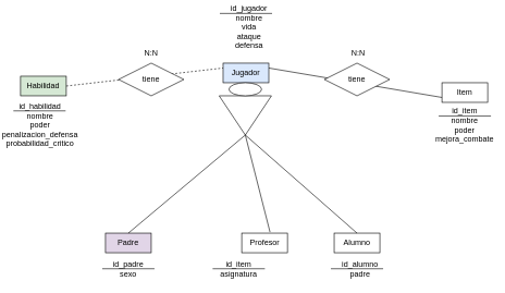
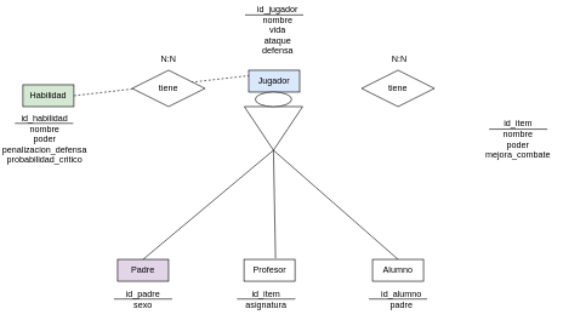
  <mxCell id="0" />
  <mxCell id="1" parent="0" />
  <mxCell id="2" value="Jugador" style="rounded=0;whiteSpace=wrap;html=1;fillColor=#dae8fc;" parent="1" vertex="1"><mxGeometry x="341" y="96" width="70" height="30" as="geometry" /></mxCell>
- <mxCell id="3" value="Item" style="rounded=0;whiteSpace=wrap;html=1;" parent="1" vertex="1"><mxGeometry x="676" y="126" width="70" height="30" as="geometry" /></mxCell>
  <mxCell id="4" value="Habilidad" style="rounded=0;whiteSpace=wrap;html=1;fillColor=#d5e8d4;" parent="1" vertex="1"><mxGeometry x="31" y="116" width="70" height="30" as="geometry" /></mxCell>
  <mxCell id="5" value="Alumno" style="rounded=0;whiteSpace=wrap;html=1;" parent="1" vertex="1"><mxGeometry x="511" y="356" width="70" height="30" as="geometry" /></mxCell>
- <mxCell id="6" value="Profesor" style="rounded=0;whiteSpace=wrap;html=1;" parent="1" vertex="1"><mxGeometry x="369.5" y="356" width="70" height="30" as="geometry" /></mxCell>
+ <mxCell id="6" value="Profesor" style="rounded=0;whiteSpace=wrap;html=1;" parent="1" vertex="1"><mxGeometry x="334.5" y="356" width="70" height="30" as="geometry" /></mxCell>
  <mxCell id="7" value="Padre" style="rounded=0;whiteSpace=wrap;html=1;fillColor=#e1d5e7;" parent="1" vertex="1"><mxGeometry x="161" y="356" width="70" height="30" as="geometry" /></mxCell>
  <mxCell id="8" value="id_item&lt;br&gt;nombre&lt;br&gt;poder&lt;br&gt;mejora_combate" style="text;html=1;strokeColor=none;fillColor=none;align=center;verticalAlign=middle;whiteSpace=wrap;rounded=0;" vertex="1" parent="1"><mxGeometry x="681" y="176" width="60" height="30" as="geometry" /></mxCell>
  <mxCell id="9" value="id_habilidad&lt;br&gt;nombre&lt;br&gt;poder&lt;br&gt;penalizacion_defensa&lt;br&gt;probabilidad_critico" style="text;html=1;strokeColor=none;fillColor=none;align=center;verticalAlign=middle;whiteSpace=wrap;rounded=0;" vertex="1" parent="1"><mxGeometry x="31" y="176" width="60" height="30" as="geometry" /></mxCell>
  <mxCell id="10" value="id_jugador&lt;br&gt;nombre&lt;br&gt;vida&lt;br&gt;ataque&lt;br&gt;defensa" style="text;html=1;strokeColor=none;fillColor=none;align=center;verticalAlign=middle;whiteSpace=wrap;rounded=0;" vertex="1" parent="1"><mxGeometry x="351" y="26" width="60" height="30" as="geometry" /></mxCell>
  <mxCell id="11" value="id_padre&lt;br&gt;sexo" style="text;html=1;strokeColor=none;fillColor=none;align=center;verticalAlign=middle;whiteSpace=wrap;rounded=0;" vertex="1" parent="1"><mxGeometry x="166" y="396" width="60" height="30" as="geometry" /></mxCell>
  <mxCell id="12" value="id_item&lt;br&gt;asignatura" style="text;html=1;strokeColor=none;fillColor=none;align=center;verticalAlign=middle;whiteSpace=wrap;rounded=0;" vertex="1" parent="1"><mxGeometry x="334.5" y="396" width="60" height="30" as="geometry" /></mxCell>
  <mxCell id="13" value="id_alumno&lt;br&gt;padre" style="text;html=1;strokeColor=none;fillColor=none;align=center;verticalAlign=middle;whiteSpace=wrap;rounded=0;" vertex="1" parent="1"><mxGeometry x="521" y="396" width="60" height="30" as="geometry" /></mxCell>
- <mxCell id="14" value="" style="endArrow=none;html=1;rounded=0;entryX=0;entryY=0.75;entryDx=0;entryDy=0;exitX=1;exitY=0.25;exitDx=0;exitDy=0;" edge="1" parent="1" source="2" target="3"><mxGeometry width="50" height="50" relative="1" as="geometry"><mxPoint x="381" y="326" as="sourcePoint" /><mxPoint x="431" y="276" as="targetPoint" /></mxGeometry></mxCell>
  <mxCell id="15" value="" style="endArrow=none;html=1;rounded=0;entryX=0;entryY=0.25;entryDx=0;entryDy=0;exitX=1;exitY=0.5;exitDx=0;exitDy=0;dashed=1;" edge="1" parent="1" source="4" target="2"><mxGeometry width="50" height="50" relative="1" as="geometry"><mxPoint x="251" y="216" as="sourcePoint" /><mxPoint x="301" y="166" as="targetPoint" /></mxGeometry></mxCell>
  <mxCell id="16" value="" style="triangle;whiteSpace=wrap;html=1;rotation=90;" vertex="1" parent="1"><mxGeometry x="345" y="136" width="60" height="80" as="geometry" /></mxCell>
  <mxCell id="17" value="" style="ellipse;whiteSpace=wrap;html=1;" vertex="1" parent="1"><mxGeometry x="350" y="126" width="50" height="20" as="geometry" /></mxCell>
  <mxCell id="18" value="" style="endArrow=none;html=1;rounded=0;entryX=1;entryY=0.5;entryDx=0;entryDy=0;exitX=0.619;exitY=-0.053;exitDx=0;exitDy=0;exitPerimeter=0;" edge="1" parent="1" source="6" target="16"><mxGeometry width="50" height="50" relative="1" as="geometry"><mxPoint x="381" y="326" as="sourcePoint" /><mxPoint x="431" y="276" as="targetPoint" /></mxGeometry></mxCell>
  <mxCell id="19" value="" style="endArrow=none;html=1;rounded=0;exitX=1;exitY=0.5;exitDx=0;exitDy=0;entryX=0.5;entryY=0;entryDx=0;entryDy=0;" edge="1" parent="1" source="16" target="7"><mxGeometry width="50" height="50" relative="1" as="geometry"><mxPoint x="321" y="306" as="sourcePoint" /><mxPoint x="201" y="246" as="targetPoint" /></mxGeometry></mxCell>
  <mxCell id="20" value="" style="endArrow=none;html=1;rounded=0;exitX=0.5;exitY=0;exitDx=0;exitDy=0;entryX=1;entryY=0.5;entryDx=0;entryDy=0;" edge="1" parent="1" source="5" target="16"><mxGeometry width="50" height="50" relative="1" as="geometry"><mxPoint x="381" y="326" as="sourcePoint" /><mxPoint x="431" y="276" as="targetPoint" /></mxGeometry></mxCell>
  <mxCell id="21" value="" style="rhombus;whiteSpace=wrap;html=1;" vertex="1" parent="1"><mxGeometry x="496" y="96" width="100" height="50" as="geometry" /></mxCell>
  <mxCell id="22" value="" style="rhombus;whiteSpace=wrap;html=1;" vertex="1" parent="1"><mxGeometry x="181" y="96" width="100" height="50" as="geometry" /></mxCell>
  <mxCell id="23" value="tiene" style="text;html=1;strokeColor=none;fillColor=none;align=center;verticalAlign=middle;whiteSpace=wrap;rounded=0;" vertex="1" parent="1"><mxGeometry x="516" y="106" width="60" height="30" as="geometry" /></mxCell>
  <mxCell id="24" value="tiene" style="text;html=1;strokeColor=none;fillColor=none;align=center;verticalAlign=middle;whiteSpace=wrap;rounded=0;" vertex="1" parent="1"><mxGeometry x="201" y="106" width="60" height="30" as="geometry" /></mxCell>
  <mxCell id="25" value="" style="endArrow=none;html=1;rounded=0;" edge="1" parent="1"><mxGeometry width="50" height="50" relative="1" as="geometry"><mxPoint x="506" y="410.5" as="sourcePoint" /><mxPoint x="586" y="410.5" as="targetPoint" /></mxGeometry></mxCell>
  <mxCell id="26" value="" style="endArrow=none;html=1;rounded=0;" edge="1" parent="1"><mxGeometry width="50" height="50" relative="1" as="geometry"><mxPoint x="325" y="410.5" as="sourcePoint" /><mxPoint x="405" y="410.5" as="targetPoint" /></mxGeometry></mxCell>
  <mxCell id="27" value="" style="endArrow=none;html=1;rounded=0;" edge="1" parent="1"><mxGeometry width="50" height="50" relative="1" as="geometry"><mxPoint x="156" y="410.5" as="sourcePoint" /><mxPoint x="236" y="410.5" as="targetPoint" /></mxGeometry></mxCell>
  <mxCell id="28" value="" style="endArrow=none;html=1;rounded=0;" edge="1" parent="1"><mxGeometry width="50" height="50" relative="1" as="geometry"><mxPoint x="20" y="169" as="sourcePoint" /><mxPoint x="100" y="169" as="targetPoint" /></mxGeometry></mxCell>
  <mxCell id="29" value="" style="endArrow=none;html=1;rounded=0;" edge="1" parent="1"><mxGeometry width="50" height="50" relative="1" as="geometry"><mxPoint x="336" y="20" as="sourcePoint" /><mxPoint x="416" y="20" as="targetPoint" /></mxGeometry></mxCell>
  <mxCell id="30" value="" style="endArrow=none;html=1;rounded=0;" edge="1" parent="1"><mxGeometry width="50" height="50" relative="1" as="geometry"><mxPoint x="671" y="177" as="sourcePoint" /><mxPoint x="751" y="177" as="targetPoint" /></mxGeometry></mxCell>
  <mxCell id="31" value="N:N" style="text;html=1;strokeColor=none;fillColor=none;align=center;verticalAlign=middle;whiteSpace=wrap;rounded=0;" vertex="1" parent="1"><mxGeometry x="518" y="66" width="60" height="30" as="geometry" /></mxCell>
  <mxCell id="32" value="N:N" style="text;html=1;strokeColor=none;fillColor=none;align=center;verticalAlign=middle;whiteSpace=wrap;rounded=0;" vertex="1" parent="1"><mxGeometry x="201" y="66" width="60" height="30" as="geometry" /></mxCell>
